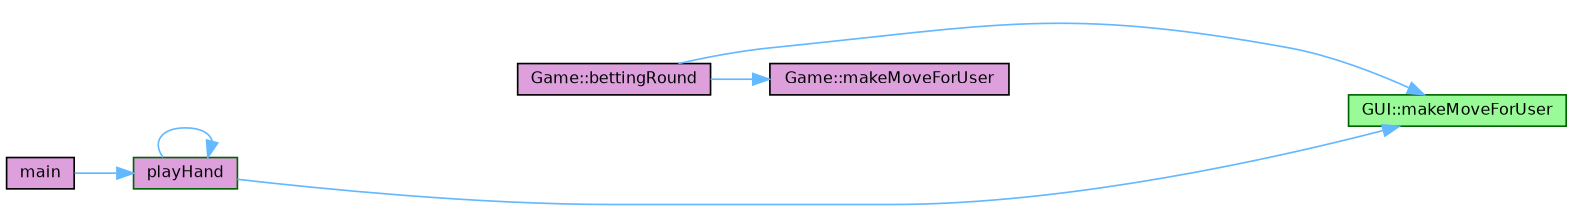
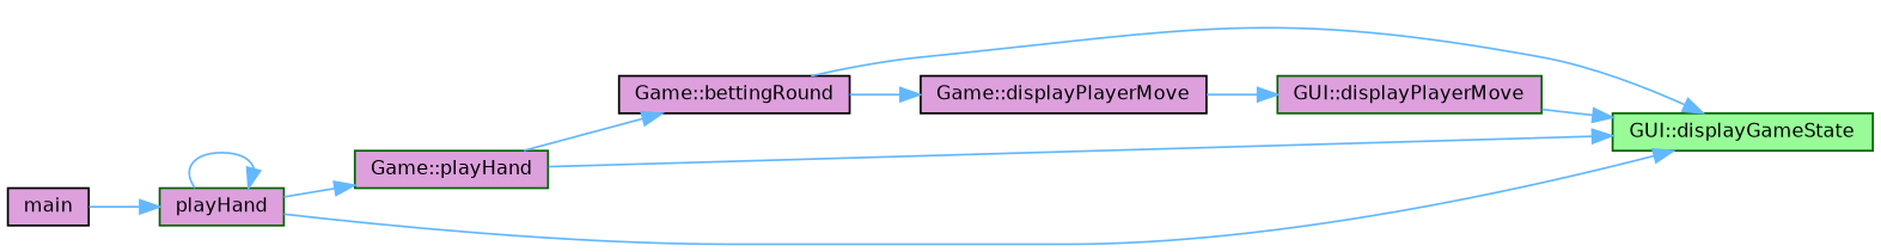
  digraph {
    rankdir=RL
    node [color=darkgreen fillcolor=plum fontname=Helvetica fontsize=10 shape=box style=filled]
    edge [color=steelblue1 dir=back fontname=Helvetica fontsize=10 labelfontname=Helvetica labelfontsize=10 style=solid]
-   n1 [fillcolor=palegreen fontcolor=black height=0.2 label="GUI::makeMoveForUser" width=0.4]
+   n1 [fillcolor=palegreen fontcolor=black height=0.2 label="GUI::displayGameState" width=0.4]
    n2 [color=black height=0.2 label="Game::bettingRound" width=0.4]
+   n3 [height=0.2 label="Game::playHand" width=0.4]
    n4 [height=0.2 label=playHand width=0.4]
+   n5 [height=0.2 label="GUI::displayPlayerMove" width=0.4]
    n6 [color=black height=0.2 label=main width=0.4]
-   n7 [color=black height=0.2 label="Game::makeMoveForUser" width=0.4]
+   n7 [color=black height=0.2 label="Game::displayPlayerMove" width=0.4]
    n1 -> n2
+   n1 -> n3
    n1 -> n4
+   n1 -> n5
+   n2 -> n3
+   n3 -> n4
    n4 -> n4
    n4 -> n6
+   n5 -> n7
    n7 -> n2
  }
